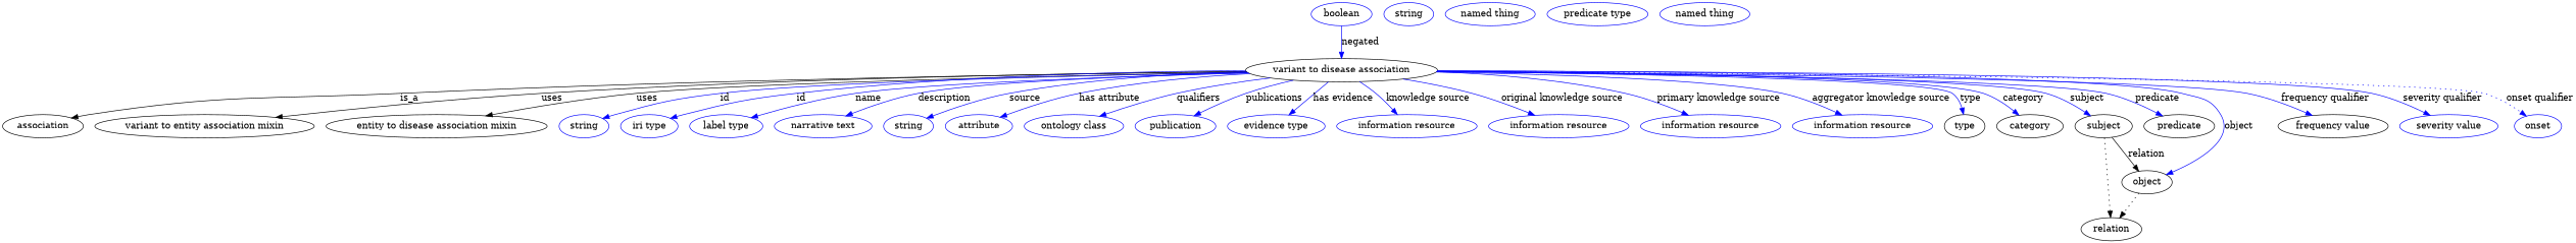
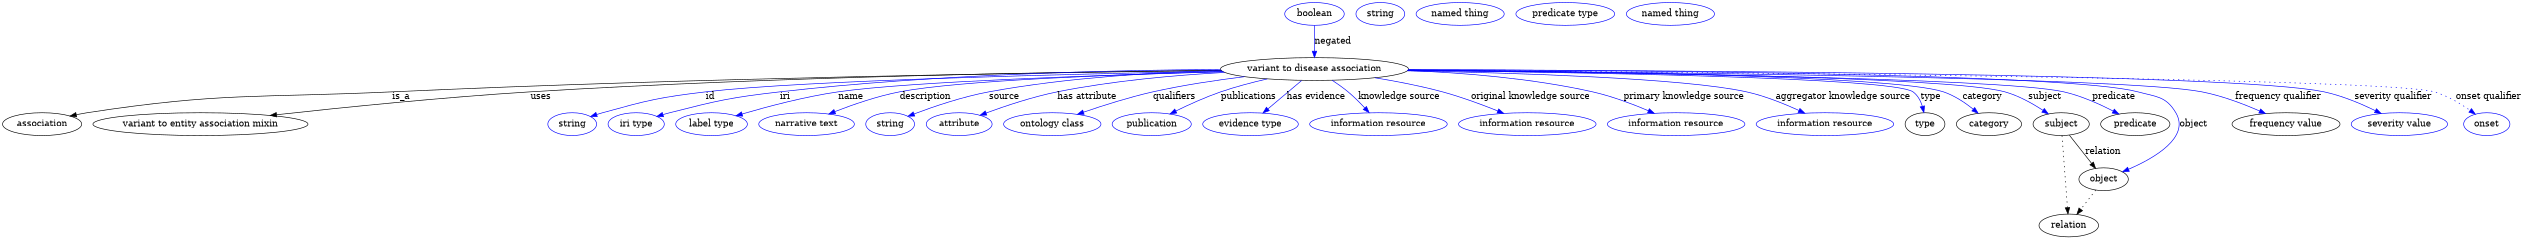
  digraph {
    node [color=blue]
    edge [color=blue style=solid]
    n1 [height=0.5 label="variant to disease association" width=4.1163 color=""]
    association [height=0.5 width=1.7332 color=""]
    "variant to entity association mixin" [height=0.5 width=4.7121 color=""]
-   "entity to disease association mixin" [height=0.5 width=4.7482 color=""]
    n5 [height=0.5 label=string width=1.0652]
    n6 [height=0.5 label="iri type" width=1.2277]
    n7 [height=0.5 label="label type" width=1.5707]
    n8 [height=0.5 label="narrative text" width=2.0943]
    n9 [height=0.5 label=string width=1.0652]
    n10 [height=0.5 label=attribute width=1.4443]
    n11 [height=0.5 label="ontology class" width=2.1304]
    n12 [height=0.5 label=publication width=1.7332]
    n13 [height=0.5 label="evidence type" width=2.0943]
    n14 [height=0.5 label="information resource" width=3.015]
    n15 [height=0.5 label="information resource" width=3.015]
    n16 [height=0.5 label="information resource" width=3.015]
    n17 [height=0.5 label="information resource" width=3.015]
    type [height=0.5 width=0.86659 color=""]
    category [height=0.5 width=1.4263 color=""]
    subject [height=0.5 width=1.2277 color=""]
    predicate [height=0.5 width=1.5165 color=""]
    object [height=0.5 width=1.0832 color=""]
    n23 [color=black height=0.5 label="frequency value" width=2.3651]
    n24 [height=0.5 label="severity value" width=2.1123]
    n25 [height=0.5 label=onset width=1.011]
    n26 [height=0.5 label=boolean width=1.2999]
    relation [height=0.5 width=1.2999 color=""]
    n28 [height=0.5 label=string width=1.0652]
    n29 [height=0.5 label="named thing" width=1.9318]
    n30 [height=0.5 label="predicate type" width=2.1665]
    n31 [height=0.5 label="named thing" width=1.9318]
    n1 -> association [label=is_a color="" style=""]
    n1 -> "variant to entity association mixin" [label=uses color="" style=""]
-   n1 -> "entity to disease association mixin" [label=uses color="" style=""]
    n1 -> n5 [label=id]
-   n1 -> n6 [label=id]
+   n1 -> n6 [label=iri]
    n1 -> n7 [label=name]
    n1 -> n8 [label=description]
    n1 -> n9 [label=source]
    n1 -> n10 [label="has attribute"]
    n1 -> n11 [label=qualifiers]
    n1 -> n12 [label=publications]
    n1 -> n13 [label="has evidence"]
    n1 -> n14 [label="knowledge source"]
    n1 -> n15 [label="original knowledge source"]
    n1 -> n16 [label="primary knowledge source"]
    n1 -> n17 [label="aggregator knowledge source"]
    n1 -> type [label=type]
    n1 -> category [label=category]
    n1 -> subject [label=subject]
    n1 -> predicate [label=predicate]
    n1 -> object [label=object]
    n1 -> n23 [label="frequency qualifier"]
    n1 -> n24 [label="severity qualifier"]
    n1 -> n25 [label="onset qualifier" style=dotted]
    subject -> object [label=relation color="" style=""]
    subject -> relation [style=dotted color=""]
    object -> relation [style=dotted color=""]
    n26 -> n1 [label=negated]
  }
